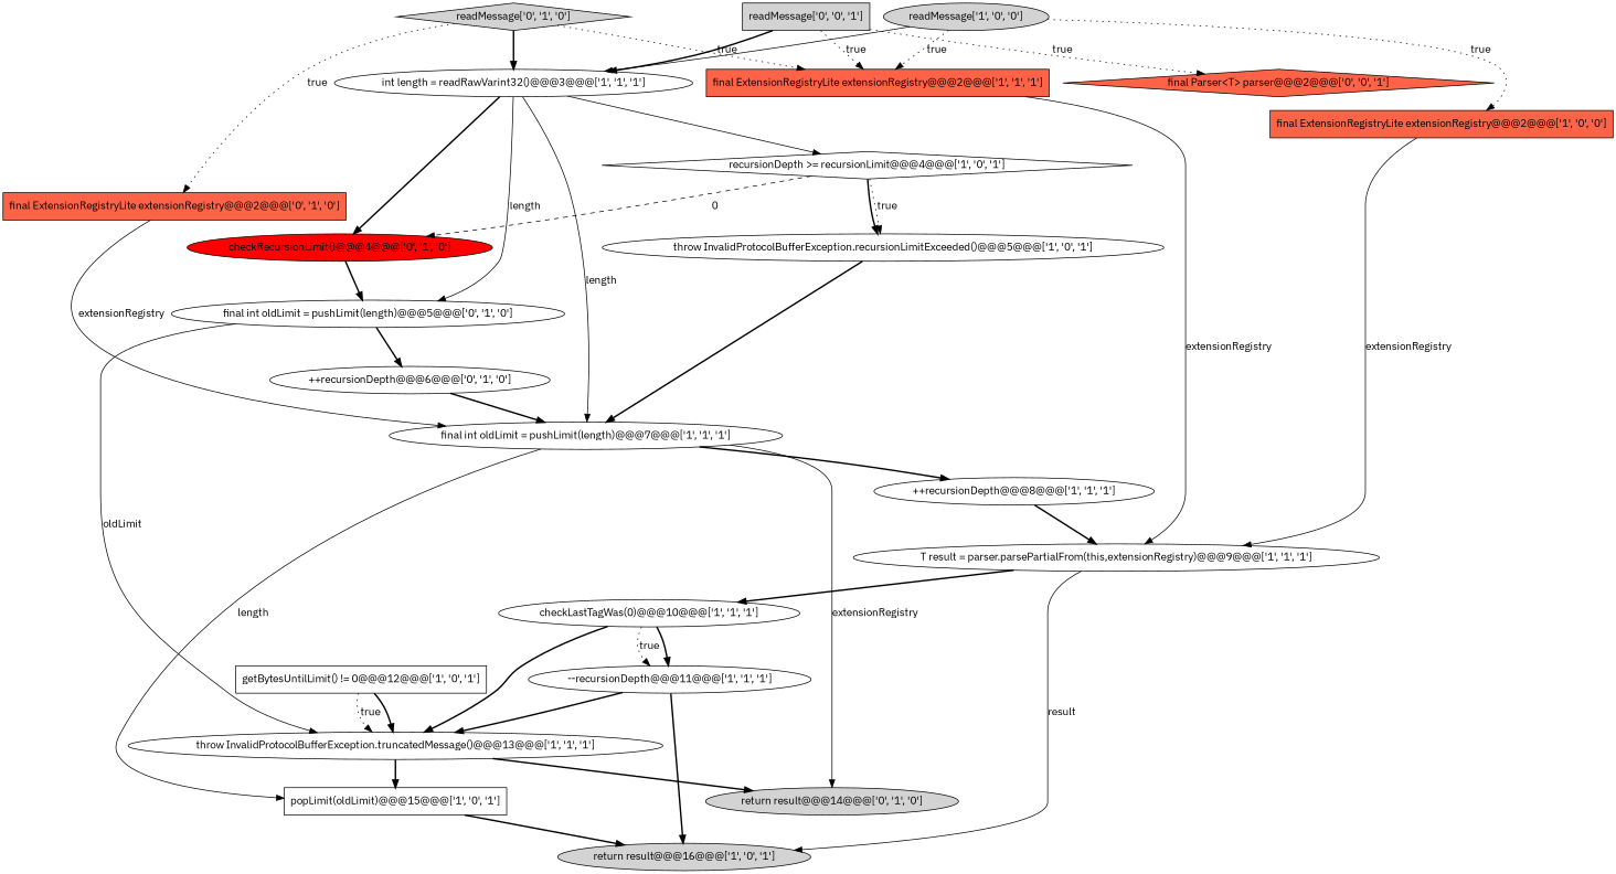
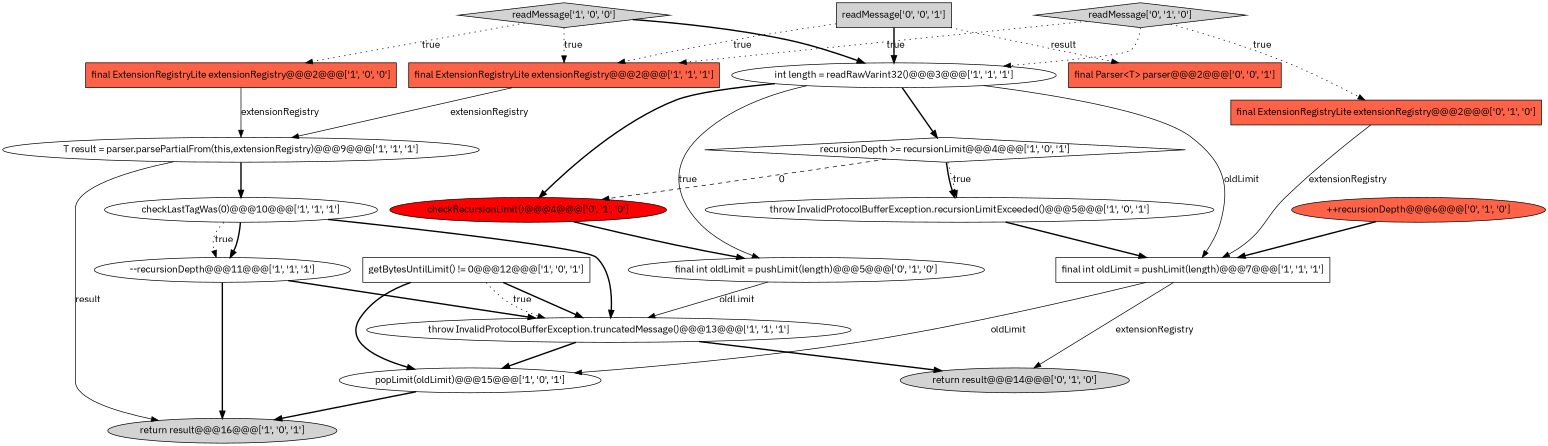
  digraph {
    fontname="IBM Plex Sans"
    node [fillcolor=white fontname="IBM Plex Sans" shape=ellipse style=filled]
    edge [fontname="IBM Plex Sans" style=bold]
    n1 [fillcolor=tomato label="final ExtensionRegistryLite extensionRegistry@@@2@@@['1', '0', '0']" shape=box]
    n2 [label="T result = parser.parsePartialFrom(this,extensionRegistry)@@@9@@@['1', '1', '1']"]
    n3 [label="checkLastTagWas(0)@@@10@@@['1', '1', '1']"]
    n4 [fillcolor=lightgray label="return result@@@16@@@['1', '0', '1']"]
    n5 [label="recursionDepth >= recursionLimit@@@4@@@['1', '0', '1']" shape=diamond]
    n6 [label="throw InvalidProtocolBufferException.recursionLimitExceeded()@@@5@@@['1', '0', '1']"]
    n7 [fillcolor=red label="checkRecursionLimit()@@@4@@@['0', '1', '0']"]
-   n8 [label="final int oldLimit = pushLimit(length)@@@7@@@['1', '1', '1']"]
+   n8 [label="final int oldLimit = pushLimit(length)@@@7@@@['1', '1', '1']" shape=box]
    n9 [label="final int oldLimit = pushLimit(length)@@@5@@@['0', '1', '0']"]
-   n10 [label="++recursionDepth@@@8@@@['1', '1', '1']"]
-   n11 [label="popLimit(oldLimit)@@@15@@@['1', '0', '1']" shape=box]
+   n11 [label="popLimit(oldLimit)@@@15@@@['1', '0', '1']"]
    n12 [fillcolor=lightgray label="return result@@@14@@@['0', '1', '0']"]
    n13 [fillcolor=lightgray label="readMessage['0', '1', '0']" shape=diamond]
    n14 [label="int length = readRawVarint32()@@@3@@@['1', '1', '1']"]
    n15 [fillcolor=tomato label="final ExtensionRegistryLite extensionRegistry@@@2@@@['0', '1', '0']" shape=box]
    n16 [fillcolor=tomato label="final ExtensionRegistryLite extensionRegistry@@@2@@@['1', '1', '1']" shape=box]
    n17 [label="--recursionDepth@@@11@@@['1', '1', '1']"]
    n18 [label="throw InvalidProtocolBufferException.truncatedMessage()@@@13@@@['1', '1', '1']"]
    n19 [label="getBytesUntilLimit() != 0@@@12@@@['1', '0', '1']" shape=box]
-   n20 [fillcolor=tomato label="final Parser<T> parser@@@2@@@['0', '0', '1']" shape=diamond]
-   n21 [fillcolor=lightgray label="readMessage['1', '0', '0']"]
-   n22 [label="++recursionDepth@@@6@@@['0', '1', '0']"]
+   n20 [fillcolor=tomato label="final Parser<T> parser@@@2@@@['0', '0', '1']" shape=box]
+   n21 [fillcolor=lightgray label="readMessage['1', '0', '0']" shape=diamond]
+   n22 [fillcolor=tomato label="++recursionDepth@@@6@@@['0', '1', '0']"]
    n23 [fillcolor=lightgray label="readMessage['0', '0', '1']" shape=box]
    n1 -> n2 [label=extensionRegistry style=solid]
    n2 -> n3
    n2 -> n4 [label=result style=solid]
    n3 -> n17
    n3 -> n17 [label=true style=dotted]
    n3 -> n18
    n5 -> n6 [label=true style=dotted]
    n5 -> n6
    n5 -> n7 [label=0 style=dashed]
    n6 -> n8
    n7 -> n9
-   n8 -> n10
-   n8 -> n11 [label=length style=solid]
+   n8 -> n11 [label=oldLimit style=solid]
    n8 -> n12 [label=extensionRegistry style=solid]
    n9 -> n18 [label=oldLimit style=solid]
-   n9 -> n22
-   n10 -> n2
    n11 -> n4
-   n13 -> n14
+   n13 -> n14 [style=dotted]
    n13 -> n15 [label=true style=dotted]
    n13 -> n16 [label=true style=dotted]
-   n14 -> n5 [style=solid]
+   n14 -> n5
    n14 -> n7
-   n14 -> n8 [label=length style=solid]
-   n14 -> n9 [label=length style=solid]
+   n14 -> n8 [label=oldLimit style=solid]
+   n14 -> n9 [label=true style=solid]
    n15 -> n8 [label=extensionRegistry style=solid]
    n16 -> n2 [label=extensionRegistry style=solid]
    n17 -> n4
    n17 -> n18
    n18 -> n11
    n18 -> n12
+   n19 -> n11
    n19 -> n18
    n19 -> n18 [label=true style=dotted]
    n21 -> n1 [label=true style=dotted]
-   n21 -> n14 [style=solid]
+   n21 -> n14
    n21 -> n16 [label=true style=dotted]
    n22 -> n8
    n23 -> n14
    n23 -> n16 [label=true style=dotted]
-   n23 -> n20 [label=true style=dotted]
+   n23 -> n20 [label=result style=dotted]
  }
